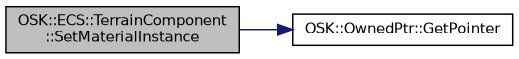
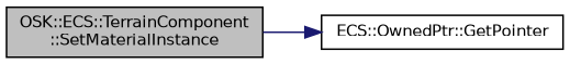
  digraph {
    rankdir=LR
    node [color=black fontname=Helvetica fontsize=10 shape=record style=filled]
    n1 [fillcolor=grey75 fontcolor=black height=0.2 label="OSK::ECS::TerrainComponent\l::SetMaterialInstance" width=0.4]
-   n2 [fillcolor=white height=0.2 label="OSK::OwnedPtr::GetPointer" width=0.4]
+   n2 [fillcolor=white height=0.2 label="ECS::OwnedPtr::GetPointer" width=0.4]
    n1 -> n2 [color=midnightblue fontname=Helvetica fontsize=10 labelfontname=Helvetica labelfontsize=10 style=solid]
  }
